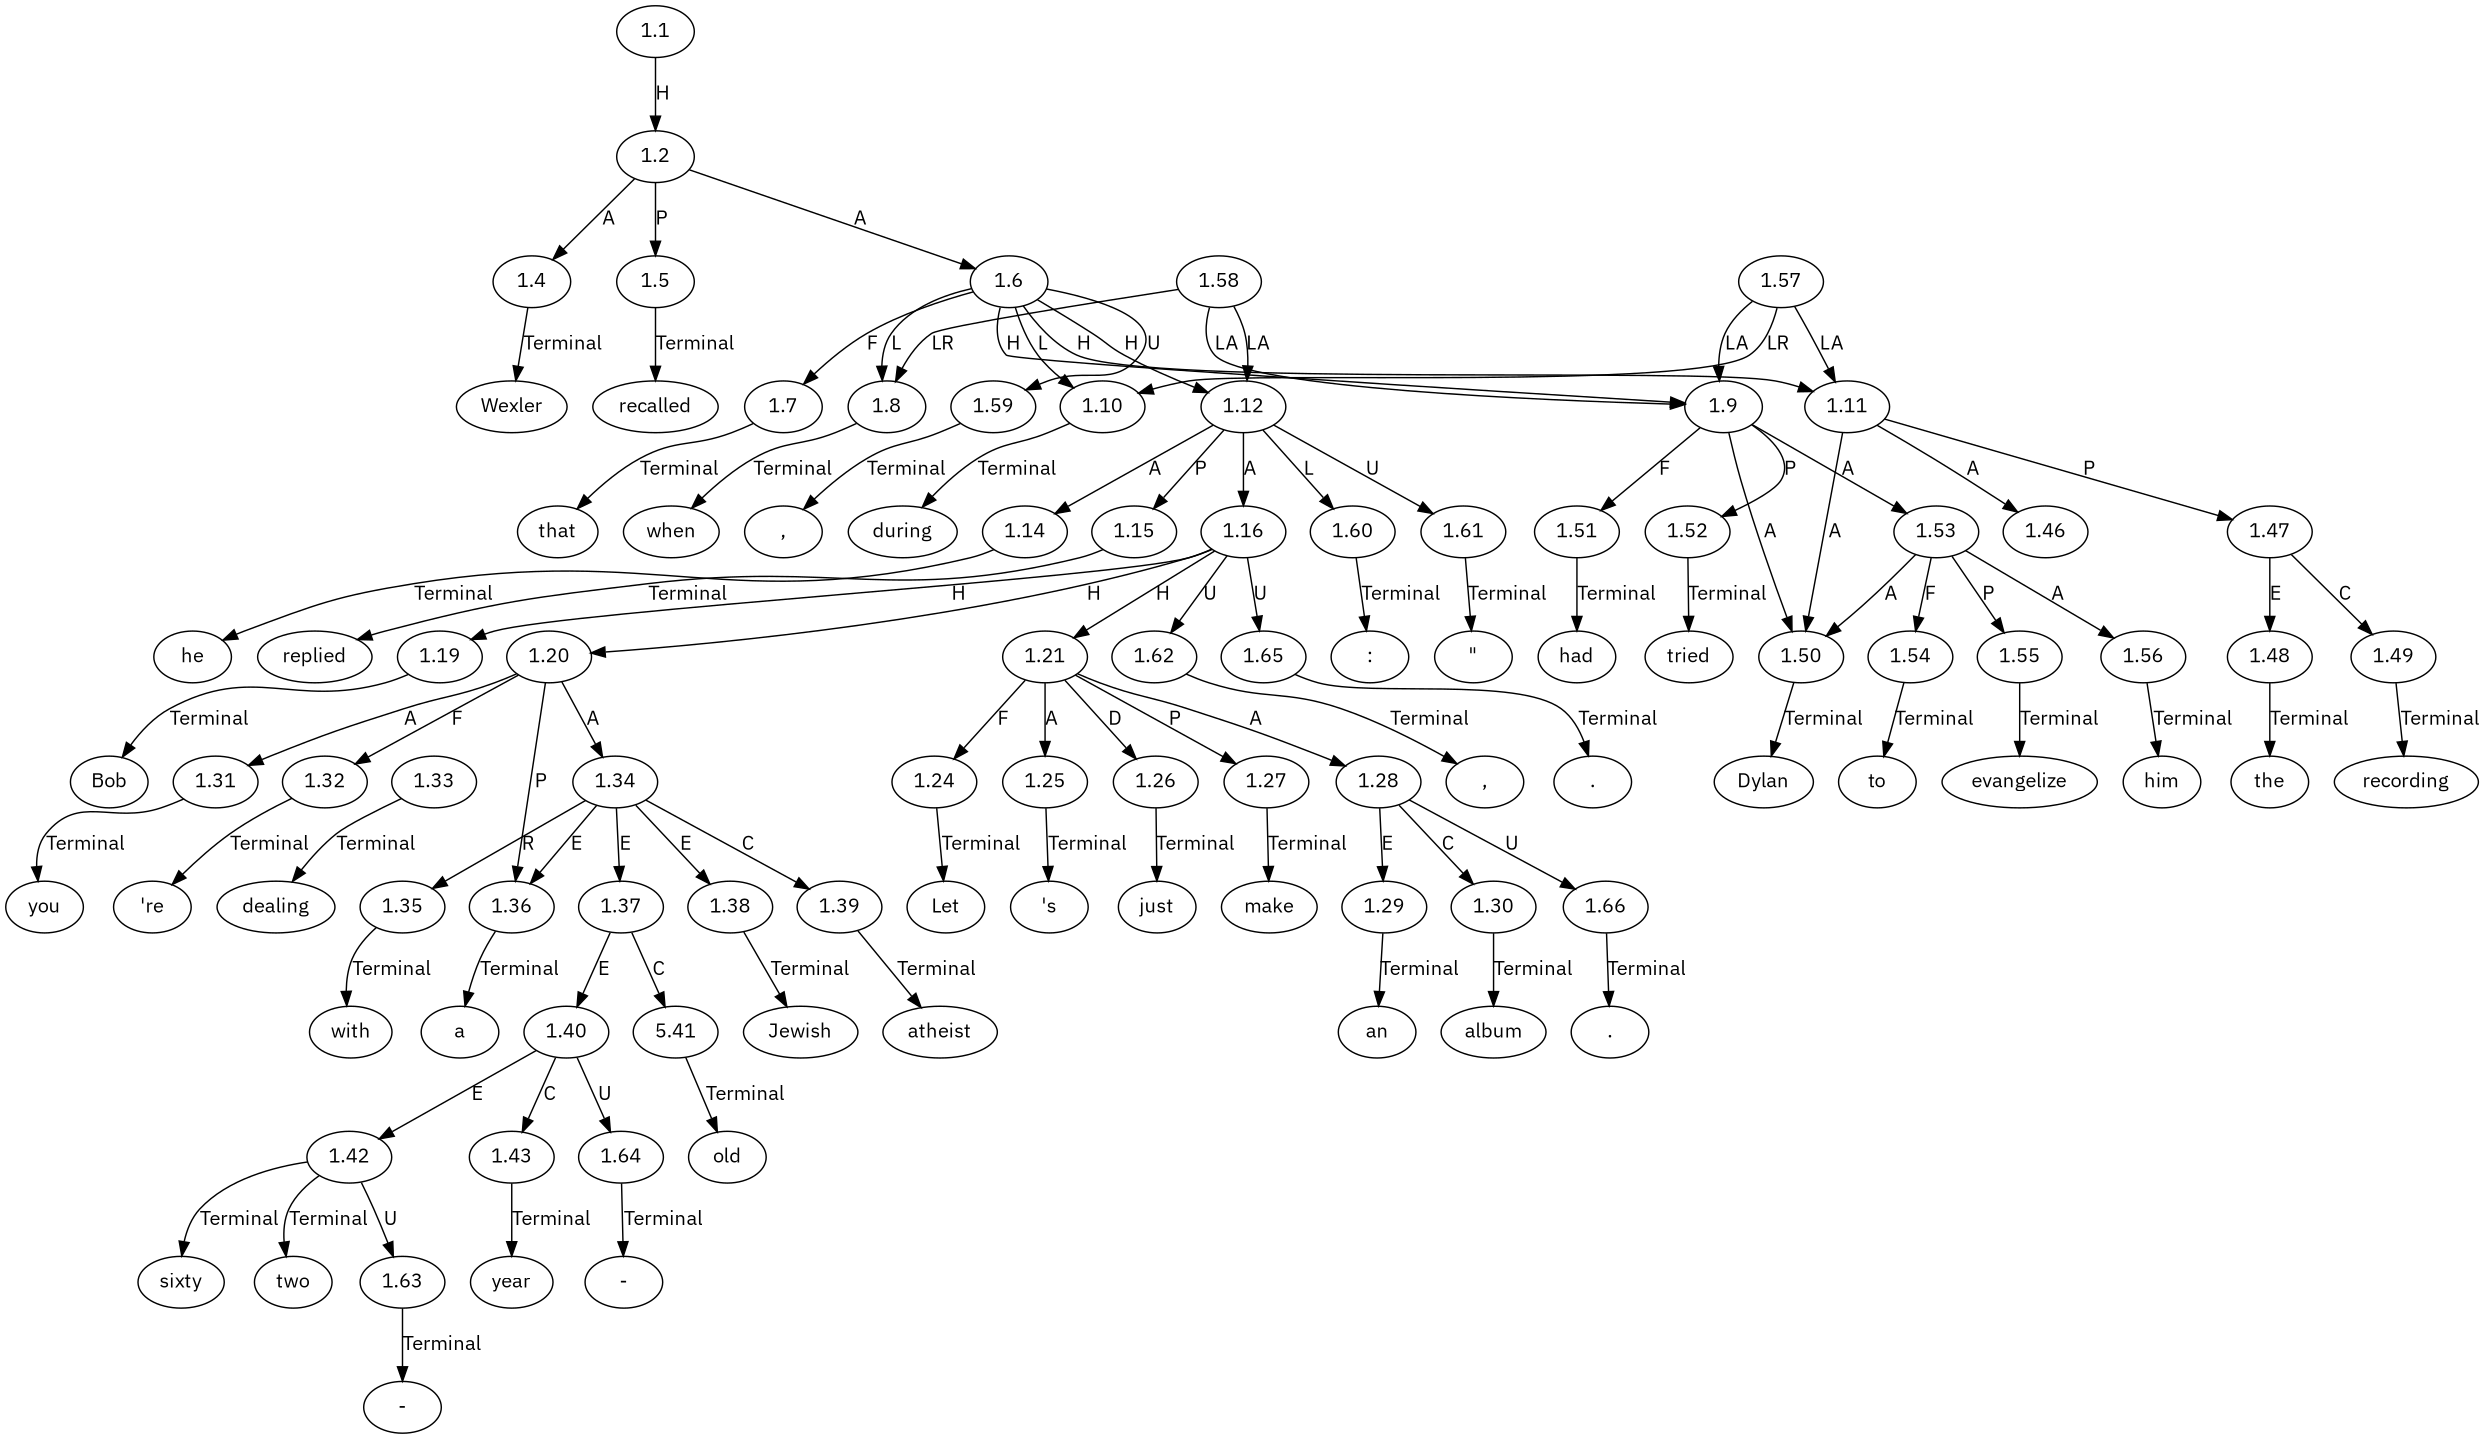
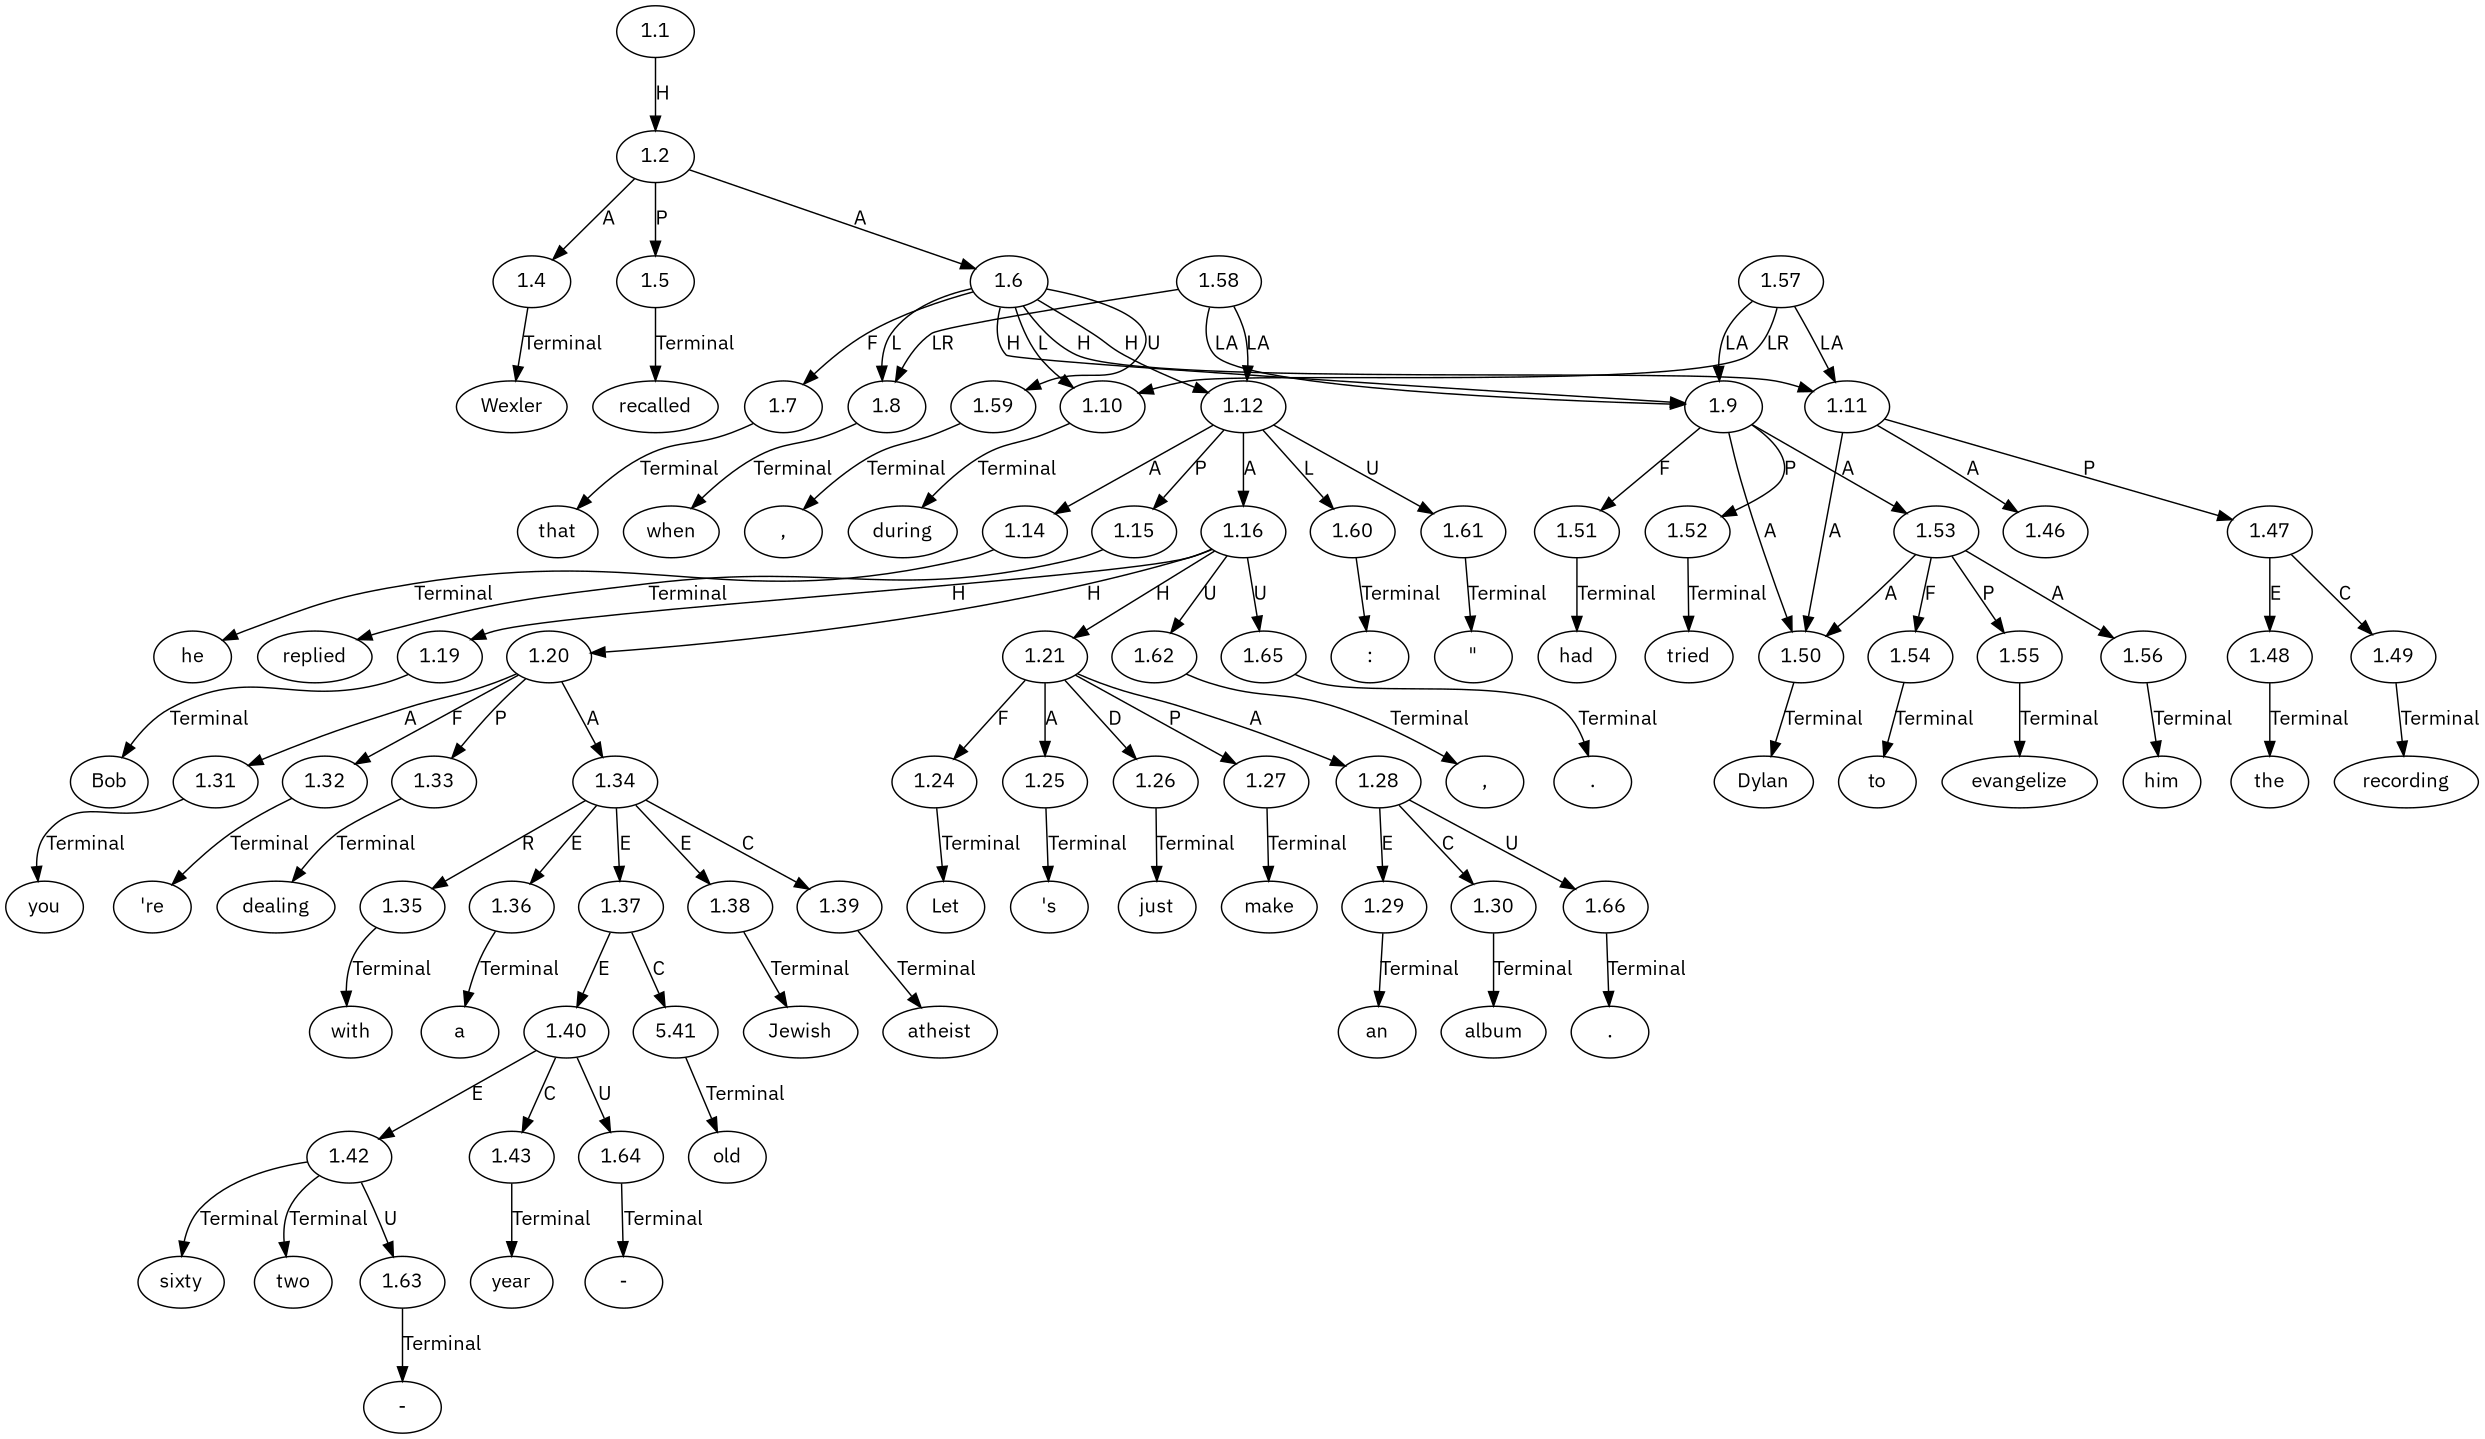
  digraph {
    fontname="IBM Plex Sans"
    node [fontname="IBM Plex Sans" ordering=out]
    edge [fontname="IBM Plex Sans" ordering=out]
    n1 [label=Wexler]
    n2 [label=him]
    n3 [label=during]
    n4 [label=the]
    n5 [label=recording]
    n6 [label=","]
    n7 [label=he]
    n8 [label=replied]
    n9 [label=":"]
    n10 [label="\""]
    n11 [label=Bob]
    n12 [label=recalled]
    n13 [label=","]
    n14 [label=you]
    n15 [label="'re"]
    n16 [label=dealing]
    n17 [label=with]
    n18 [label=a]
    n19 [label=sixty]
    n20 [label="-"]
    n21 [label=two]
    n22 [label="-"]
    n23 [label=that]
    n24 [label=year]
    n25 [label=old]
    n26 [label=Jewish]
    n27 [label=atheist]
    n28 [label="."]
    n29 [label=Let]
    n30 [label="'s"]
    n31 [label=just]
    n32 [label=make]
    n33 [label=an]
    n34 [label=when]
    n35 [label=album]
    n36 [label="."]
    n37 [label=Dylan]
    n38 [label=had]
    n39 [label=tried]
    n40 [label=to]
    n41 [label=evangelize]
    n42 [label=1.1]
    n43 [label=1.2]
    n44 [label=1.4]
    n45 [label=1.5]
    n46 [label=1.6]
    n47 [label=1.7]
    n48 [label=1.8]
    n49 [label=1.9]
    n50 [label=1.10]
    n51 [label=1.11]
    n52 [label=1.12]
    n53 [label=1.59]
    n54 [label=1.50]
    n55 [label=1.51]
    n56 [label=1.52]
    n57 [label=1.53]
    n58 [label=1.46]
    n59 [label=1.47]
    n60 [label=1.14]
    n61 [label=1.15]
    n62 [label=1.16]
    n63 [label=1.60]
    n64 [label=1.61]
    n65 [label=1.54]
    n66 [label=1.55]
    n67 [label=1.56]
    n68 [label=1.48]
    n69 [label=1.49]
    n70 [label=1.19]
    n71 [label=1.20]
    n72 [label=1.21]
    n73 [label=1.62]
    n74 [label=1.65]
    n75 [label=1.31]
    n76 [label=1.32]
    n77 [label=1.33]
    n78 [label=1.34]
    n79 [label=1.24]
    n80 [label=1.25]
    n81 [label=1.26]
    n82 [label=1.27]
    n83 [label=1.28]
    n84 [label=1.35]
    n85 [label=1.36]
    n86 [label=1.37]
    n87 [label=1.38]
    n88 [label=1.39]
    n89 [label=1.29]
    n90 [label=1.30]
    n91 [label=1.66]
    n92 [label=1.40]
    n93 [label=5.41]
    n94 [label=1.42]
    n95 [label=1.43]
    n96 [label=1.64]
    n97 [label=1.63]
    n98 [label=1.57]
    n99 [label=1.58]
    n42 -> n43 [label=H]
    n43 -> n44 [label=A]
    n43 -> n45 [label=P]
    n43 -> n46 [label=A]
    n44 -> n1 [label=Terminal]
    n45 -> n12 [label=Terminal]
    n46 -> n47 [label=F]
    n46 -> n48 [label=L]
    n46 -> n49 [label=H]
    n46 -> n50 [label=L]
    n46 -> n51 [label=H]
    n46 -> n52 [label=H]
    n46 -> n53 [label=U]
    n47 -> n23 [label=Terminal]
    n48 -> n34 [label=Terminal]
    n49 -> n54 [label=A]
    n49 -> n55 [label=F]
    n49 -> n56 [label=P]
    n49 -> n57 [label=A]
    n50 -> n3 [label=Terminal]
    n51 -> n54 [label=A]
    n51 -> n58 [label=A]
    n51 -> n59 [label=P]
    n52 -> n60 [label=A]
    n52 -> n61 [label=P]
    n52 -> n62 [label=A]
    n52 -> n63 [label=L]
    n52 -> n64 [label=U]
    n53 -> n6 [label=Terminal]
    n54 -> n37 [label=Terminal]
    n55 -> n38 [label=Terminal]
    n56 -> n39 [label=Terminal]
    n57 -> n54 [label=A]
    n57 -> n65 [label=F]
    n57 -> n66 [label=P]
    n57 -> n67 [label=A]
    n59 -> n68 [label=E]
    n59 -> n69 [label=C]
    n60 -> n7 [label=Terminal]
    n61 -> n8 [label=Terminal]
    n62 -> n70 [label=H]
    n62 -> n71 [label=H]
    n62 -> n72 [label=H]
    n62 -> n73 [label=U]
    n62 -> n74 [label=U]
    n63 -> n9 [label=Terminal]
    n64 -> n10 [label=Terminal]
    n65 -> n40 [label=Terminal]
    n66 -> n41 [label=Terminal]
    n67 -> n2 [label=Terminal]
    n68 -> n4 [label=Terminal]
    n69 -> n5 [label=Terminal]
    n70 -> n11 [label=Terminal]
    n71 -> n75 [label=A]
    n71 -> n76 [label=F]
-   n71 -> n85 [label=P]
+   n71 -> n77 [label=P]
    n71 -> n78 [label=A]
    n72 -> n79 [label=F]
    n72 -> n80 [label=A]
    n72 -> n81 [label=D]
    n72 -> n82 [label=P]
    n72 -> n83 [label=A]
    n73 -> n13 [label=Terminal]
    n74 -> n28 [label=Terminal]
    n75 -> n14 [label=Terminal]
    n76 -> n15 [label=Terminal]
    n77 -> n16 [label=Terminal]
    n78 -> n84 [label=R]
    n78 -> n85 [label=E]
    n78 -> n86 [label=E]
    n78 -> n87 [label=E]
    n78 -> n88 [label=C]
    n79 -> n29 [label=Terminal]
    n80 -> n30 [label=Terminal]
    n81 -> n31 [label=Terminal]
    n82 -> n32 [label=Terminal]
    n83 -> n89 [label=E]
    n83 -> n90 [label=C]
    n83 -> n91 [label=U]
    n84 -> n17 [label=Terminal]
    n85 -> n18 [label=Terminal]
    n86 -> n92 [label=E]
    n86 -> n93 [label=C]
    n87 -> n26 [label=Terminal]
    n88 -> n27 [label=Terminal]
    n89 -> n33 [label=Terminal]
    n90 -> n35 [label=Terminal]
    n91 -> n36 [label=Terminal]
    n92 -> n94 [label=E]
    n92 -> n95 [label=C]
    n92 -> n96 [label=U]
    n93 -> n25 [label=Terminal]
    n94 -> n19 [label=Terminal]
    n94 -> n21 [label=Terminal]
    n94 -> n97 [label=U]
    n95 -> n24 [label=Terminal]
    n96 -> n22 [label=Terminal]
    n97 -> n20 [label=Terminal]
    n98 -> n49 [label=LA]
    n98 -> n50 [label=LR]
    n98 -> n51 [label=LA]
    n99 -> n48 [label=LR]
    n99 -> n49 [label=LA]
    n99 -> n52 [label=LA]
  }
